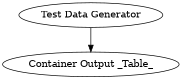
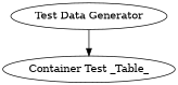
  digraph {
    rankdir=TB
    n1 [label="Test Data Generator"]
-   n2 [label="Container Output _Table_"]
+   n2 [label="Container Test _Table_"]
    n1 -> n2
  }
